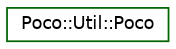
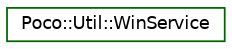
  digraph {
    rankdir=LR
-   n1 [color=darkgreen fillcolor=white fontname=Helvetica fontsize=10 height=0.2 label="Poco::Util::Poco" shape=record style=filled width=0.4]
+   n1 [color=darkgreen fillcolor=white fontname=Helvetica fontsize=10 height=0.2 label="Poco::Util::WinService" shape=record style=filled width=0.4]
  }
